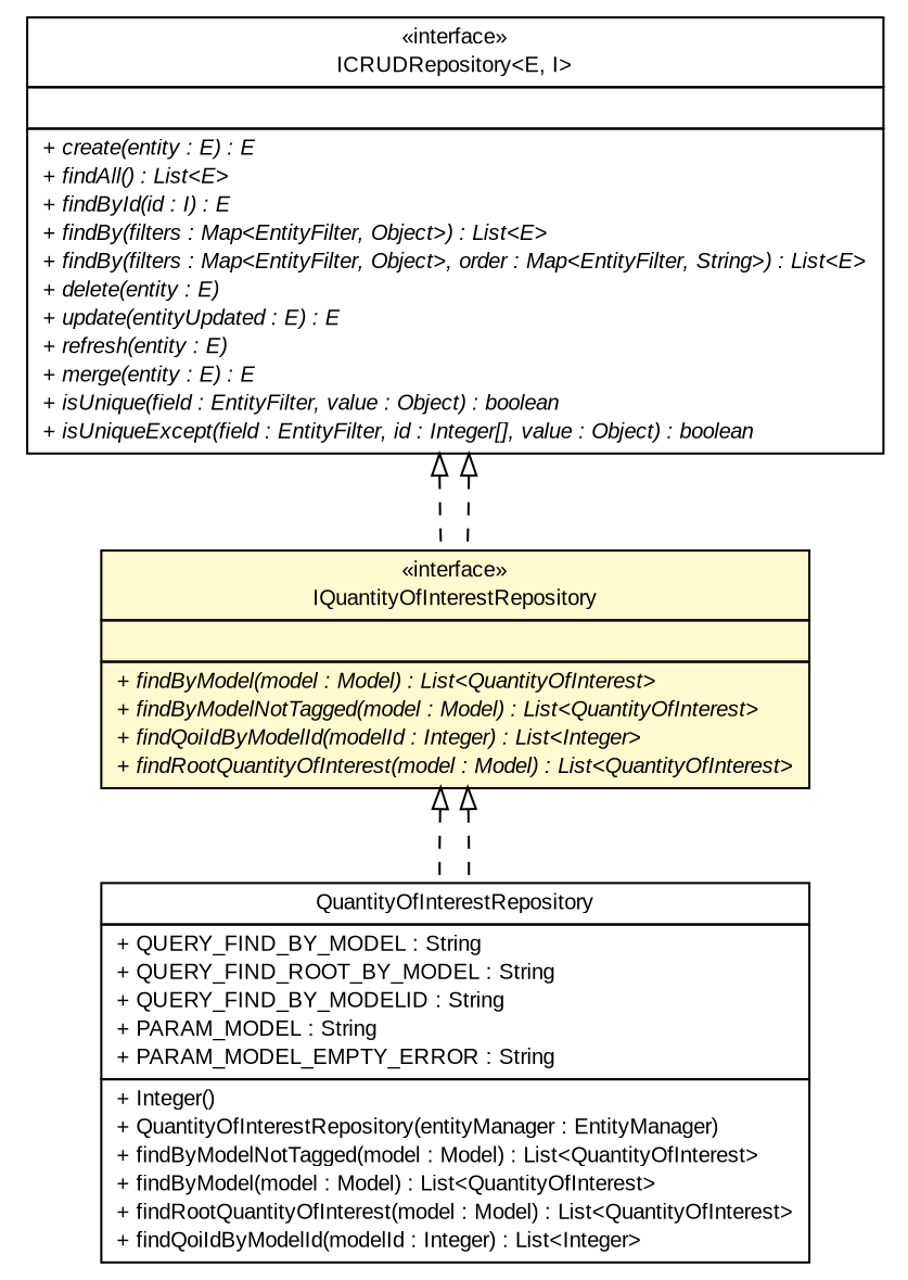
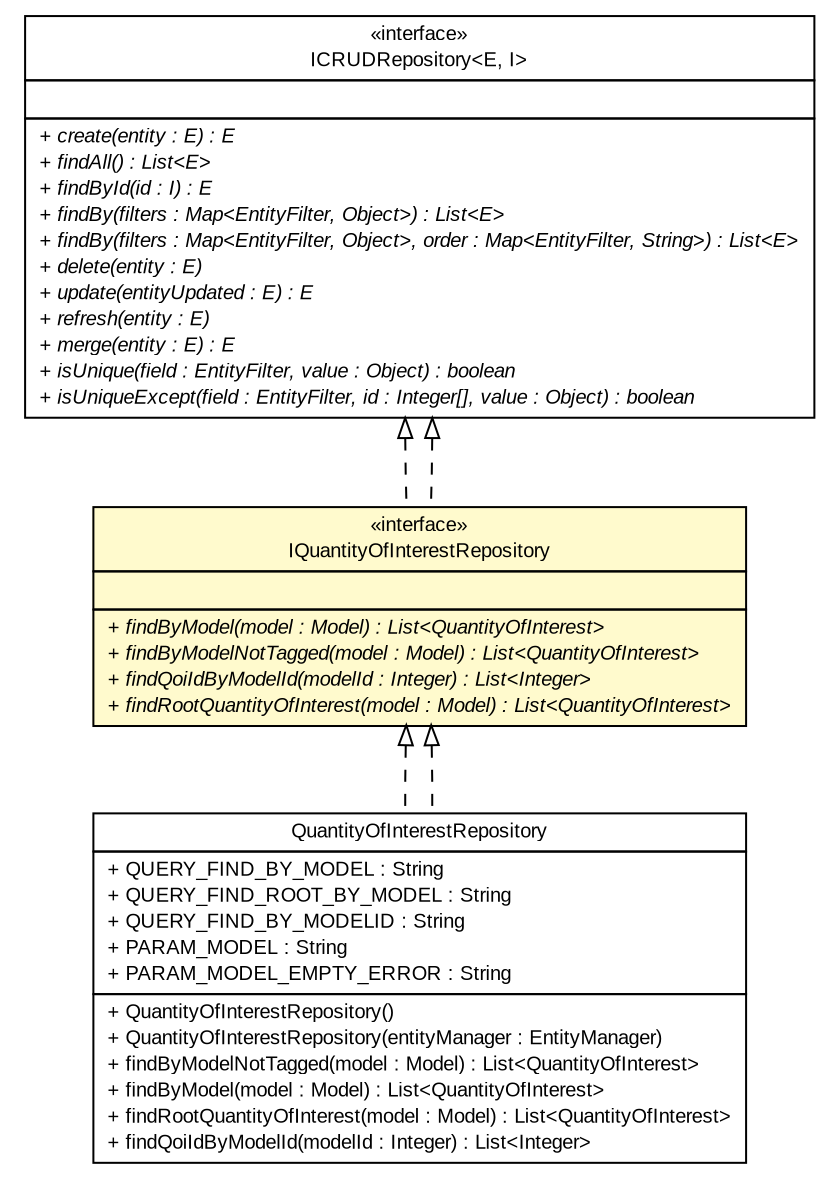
  digraph {
    nodesep=0.25
    ranksep=0.5
    node [fontcolor=black fontname=arial fontsize=10.0 shape=plaintext]
    edge [arrowtail=empty dir=back fontname=arial fontsize=10 headport=p labelfontname=arial labelfontsize=10 style=dashed tailport=p]
    n1 [label=<<table title="gov.sandia.cf.dao.ICRUDRepository" border="0" cellborder="1" cellspacing="0" cellpadding="2" port="p" href="./ICRUDRepository.html"> 		<tr><td><table border="0" cellspacing="0" cellpadding="1"> <tr><td align="center" balign="center"> &#171;interface&#187; </td></tr> <tr><td align="center" balign="center"> ICRUDRepository&lt;E, I&gt; </td></tr> 		</table></td></tr> 		<tr><td><table border="0" cellspacing="0" cellpadding="1"> <tr><td align="left" balign="left">  </td></tr> 		</table></td></tr> 		<tr><td><table border="0" cellspacing="0" cellpadding="1"> <tr><td align="left" balign="left"><font face="arial italic" point-size="10.0"> + create(entity : E) : E </font></td></tr> <tr><td align="left" balign="left"><font face="arial italic" point-size="10.0"> + findAll() : List&lt;E&gt; </font></td></tr> <tr><td align="left" balign="left"><font face="arial italic" point-size="10.0"> + findById(id : I) : E </font></td></tr> <tr><td align="left" balign="left"><font face="arial italic" point-size="10.0"> + findBy(filters : Map&lt;EntityFilter, Object&gt;) : List&lt;E&gt; </font></td></tr> <tr><td align="left" balign="left"><font face="arial italic" point-size="10.0"> + findBy(filters : Map&lt;EntityFilter, Object&gt;, order : Map&lt;EntityFilter, String&gt;) : List&lt;E&gt; </font></td></tr> <tr><td align="left" balign="left"><font face="arial italic" point-size="10.0"> + delete(entity : E) </font></td></tr> <tr><td align="left" balign="left"><font face="arial italic" point-size="10.0"> + update(entityUpdated : E) : E </font></td></tr> <tr><td align="left" balign="left"><font face="arial italic" point-size="10.0"> + refresh(entity : E) </font></td></tr> <tr><td align="left" balign="left"><font face="arial italic" point-size="10.0"> + merge(entity : E) : E </font></td></tr> <tr><td align="left" balign="left"><font face="arial italic" point-size="10.0"> + isUnique(field : EntityFilter, value : Object) : boolean </font></td></tr> <tr><td align="left" balign="left"><font face="arial italic" point-size="10.0"> + isUniqueExcept(field : EntityFilter, id : Integer[], value : Object) : boolean </font></td></tr> 		</table></td></tr> 		</table>>]
    n2 [label=<<table title="gov.sandia.cf.dao.IQuantityOfInterestRepository" border="0" cellborder="1" cellspacing="0" cellpadding="2" port="p" bgcolor="lemonChiffon" href="./IQuantityOfInterestRepository.html"> 		<tr><td><table border="0" cellspacing="0" cellpadding="1"> <tr><td align="center" balign="center"> &#171;interface&#187; </td></tr> <tr><td align="center" balign="center"> IQuantityOfInterestRepository </td></tr> 		</table></td></tr> 		<tr><td><table border="0" cellspacing="0" cellpadding="1"> <tr><td align="left" balign="left">  </td></tr> 		</table></td></tr> 		<tr><td><table border="0" cellspacing="0" cellpadding="1"> <tr><td align="left" balign="left"><font face="arial italic" point-size="10.0"> + findByModel(model : Model) : List&lt;QuantityOfInterest&gt; </font></td></tr> <tr><td align="left" balign="left"><font face="arial italic" point-size="10.0"> + findByModelNotTagged(model : Model) : List&lt;QuantityOfInterest&gt; </font></td></tr> <tr><td align="left" balign="left"><font face="arial italic" point-size="10.0"> + findQoiIdByModelId(modelId : Integer) : List&lt;Integer&gt; </font></td></tr> <tr><td align="left" balign="left"><font face="arial italic" point-size="10.0"> + findRootQuantityOfInterest(model : Model) : List&lt;QuantityOfInterest&gt; </font></td></tr> 		</table></td></tr> 		</table>>]
-   n3 [label=<<table title="gov.sandia.cf.dao.impl.QuantityOfInterestRepository" border="0" cellborder="1" cellspacing="0" cellpadding="2" port="p" href="./impl/QuantityOfInterestRepository.html"> 		<tr><td><table border="0" cellspacing="0" cellpadding="1"> <tr><td align="center" balign="center"> QuantityOfInterestRepository </td></tr> 		</table></td></tr> 		<tr><td><table border="0" cellspacing="0" cellpadding="1"> <tr><td align="left" balign="left"> + QUERY_FIND_BY_MODEL : String </td></tr> <tr><td align="left" balign="left"> + QUERY_FIND_ROOT_BY_MODEL : String </td></tr> <tr><td align="left" balign="left"> + QUERY_FIND_BY_MODELID : String </td></tr> <tr><td align="left" balign="left"> + PARAM_MODEL : String </td></tr> <tr><td align="left" balign="left"> + PARAM_MODEL_EMPTY_ERROR : String </td></tr> 		</table></td></tr> 		<tr><td><table border="0" cellspacing="0" cellpadding="1"> <tr><td align="left" balign="left"> + Integer() </td></tr> <tr><td align="left" balign="left"> + QuantityOfInterestRepository(entityManager : EntityManager) </td></tr> <tr><td align="left" balign="left"> + findByModelNotTagged(model : Model) : List&lt;QuantityOfInterest&gt; </td></tr> <tr><td align="left" balign="left"> + findByModel(model : Model) : List&lt;QuantityOfInterest&gt; </td></tr> <tr><td align="left" balign="left"> + findRootQuantityOfInterest(model : Model) : List&lt;QuantityOfInterest&gt; </td></tr> <tr><td align="left" balign="left"> + findQoiIdByModelId(modelId : Integer) : List&lt;Integer&gt; </td></tr> 		</table></td></tr> 		</table>>]
+   n3 [label=<<table title="gov.sandia.cf.dao.impl.QuantityOfInterestRepository" border="0" cellborder="1" cellspacing="0" cellpadding="2" port="p" href="./impl/QuantityOfInterestRepository.html"> 		<tr><td><table border="0" cellspacing="0" cellpadding="1"> <tr><td align="center" balign="center"> QuantityOfInterestRepository </td></tr> 		</table></td></tr> 		<tr><td><table border="0" cellspacing="0" cellpadding="1"> <tr><td align="left" balign="left"> + QUERY_FIND_BY_MODEL : String </td></tr> <tr><td align="left" balign="left"> + QUERY_FIND_ROOT_BY_MODEL : String </td></tr> <tr><td align="left" balign="left"> + QUERY_FIND_BY_MODELID : String </td></tr> <tr><td align="left" balign="left"> + PARAM_MODEL : String </td></tr> <tr><td align="left" balign="left"> + PARAM_MODEL_EMPTY_ERROR : String </td></tr> 		</table></td></tr> 		<tr><td><table border="0" cellspacing="0" cellpadding="1"> <tr><td align="left" balign="left"> + QuantityOfInterestRepository() </td></tr> <tr><td align="left" balign="left"> + QuantityOfInterestRepository(entityManager : EntityManager) </td></tr> <tr><td align="left" balign="left"> + findByModelNotTagged(model : Model) : List&lt;QuantityOfInterest&gt; </td></tr> <tr><td align="left" balign="left"> + findByModel(model : Model) : List&lt;QuantityOfInterest&gt; </td></tr> <tr><td align="left" balign="left"> + findRootQuantityOfInterest(model : Model) : List&lt;QuantityOfInterest&gt; </td></tr> <tr><td align="left" balign="left"> + findQoiIdByModelId(modelId : Integer) : List&lt;Integer&gt; </td></tr> 		</table></td></tr> 		</table>>]
    n1 -> n2
    n1 -> n2
    n2 -> n3
    n2 -> n3
  }
